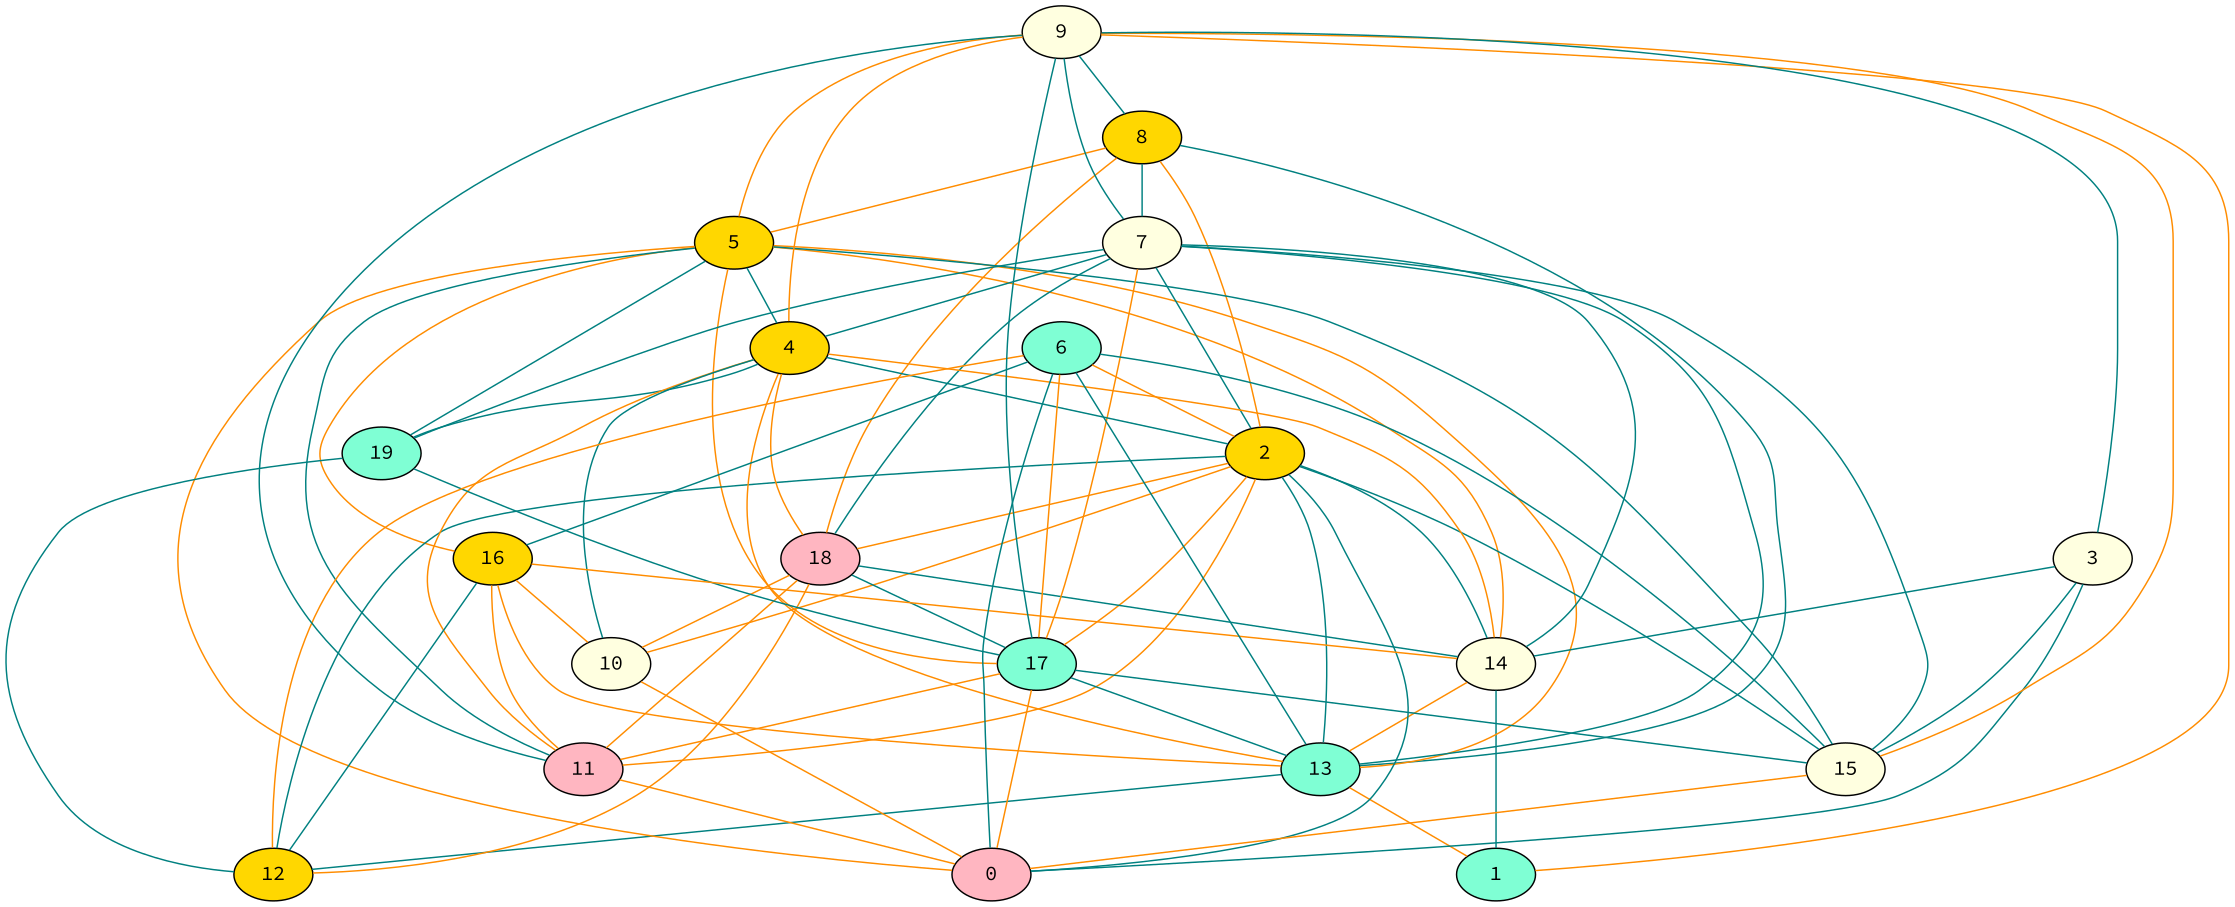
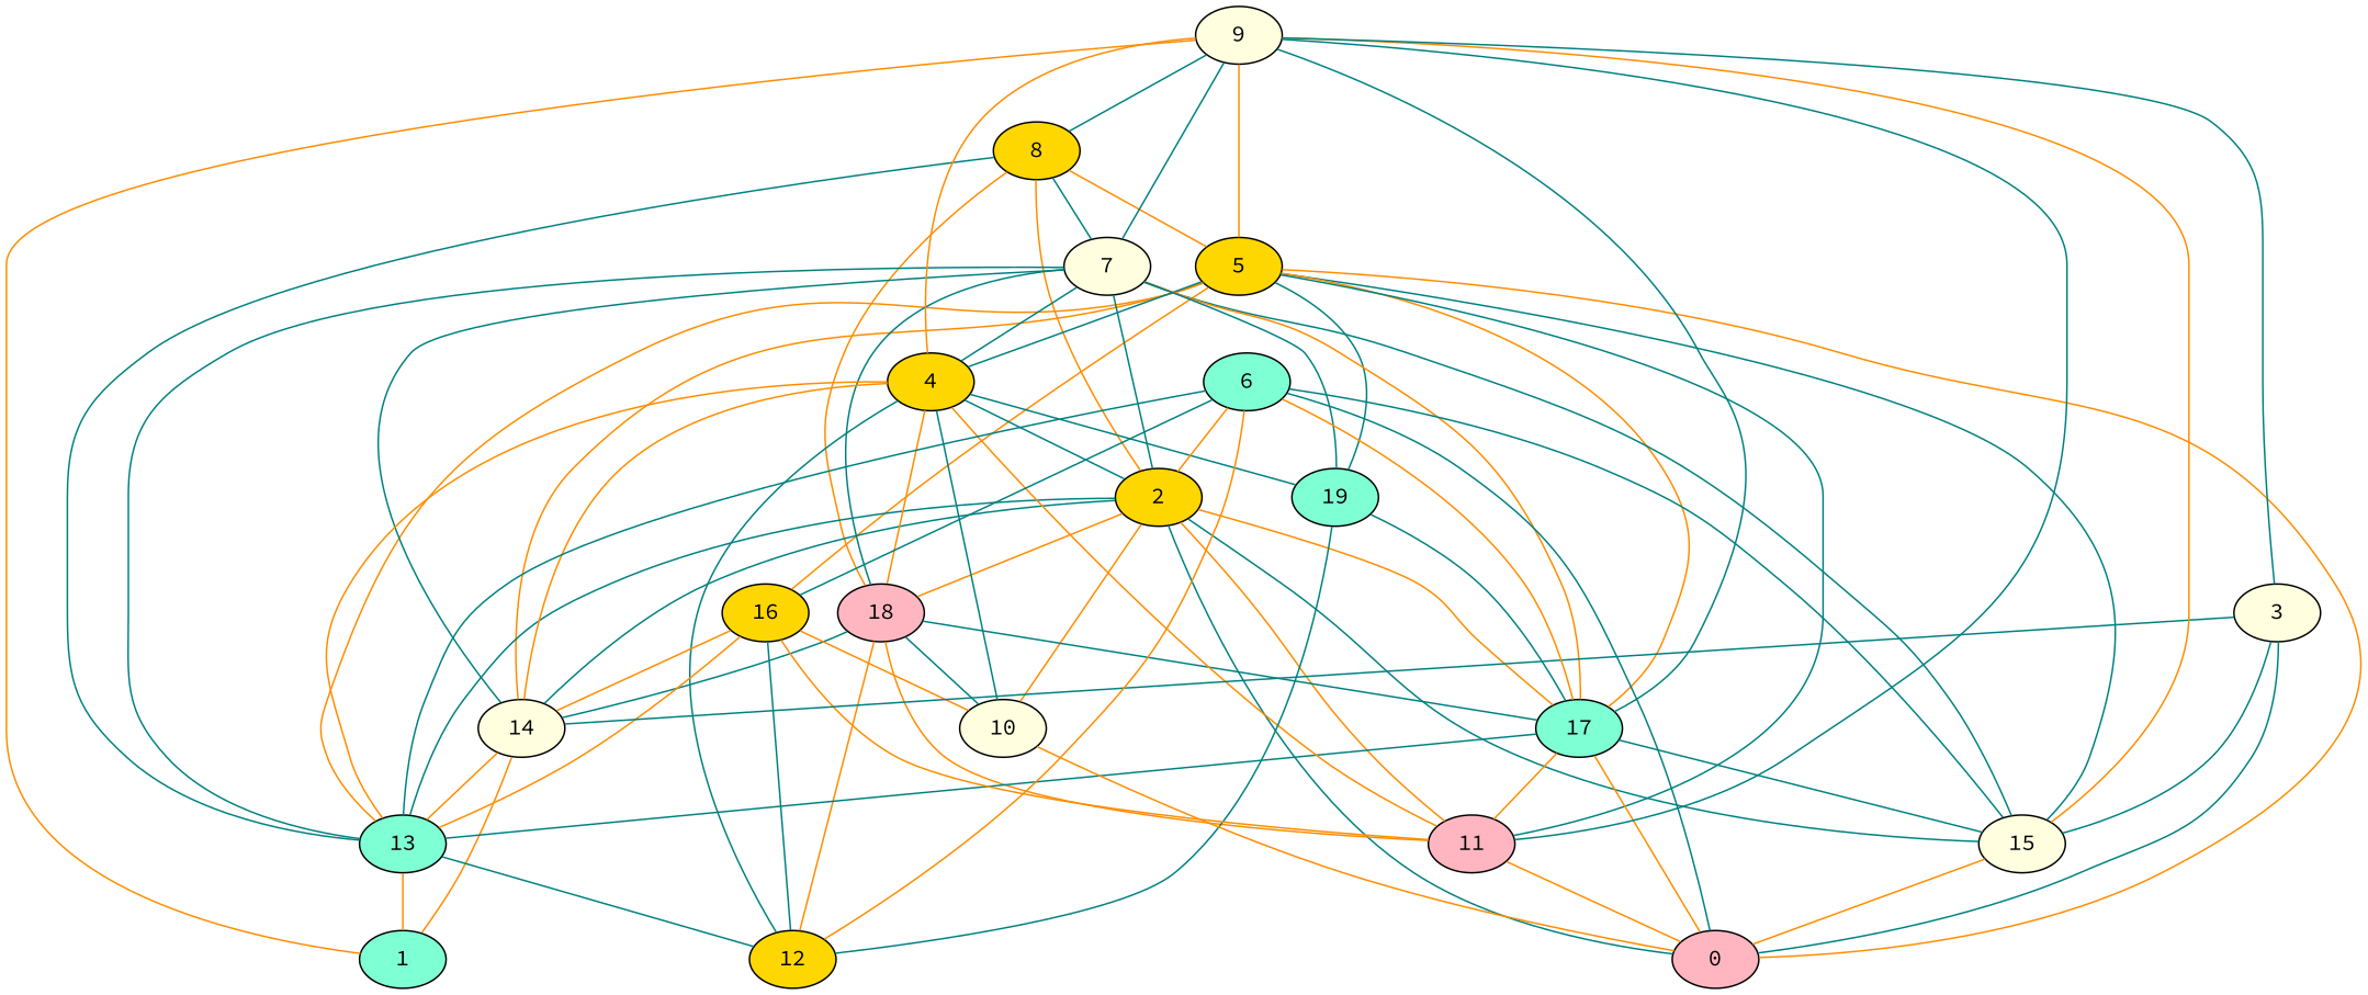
  digraph {
    fontname="Source Code Pro"
    node [fillcolor=lightyellow fontname="Source Code Pro" style=filled]
    edge [color=teal dir=none fontname="Source Code Pro"]
    14
    1 [fillcolor=aquamarine]
    13 [fillcolor=aquamarine]
    8 [fillcolor=gold]
    5 [fillcolor=gold]
    2 [fillcolor=gold]
    18 [fillcolor=lightpink]
    7
    15
    17 [fillcolor=aquamarine]
    4 [fillcolor=gold]
    19 [fillcolor=aquamarine]
    16 [fillcolor=gold]
    11 [fillcolor=lightpink]
    0 [fillcolor=lightpink]
    12 [fillcolor=gold]
    10
    3
    6 [fillcolor=aquamarine]
    9
    subgraph sub_1 {
      14
      1
      13
      8
      5
      2
      18
      7
      15
      17
      4
      19
      16
      11
      0
      12
      10
      3
      6
      9
    }
-   14 -> 1
+   14 -> 1 [color=darkorange]
    14 -> 13 [color=darkorange]
    13 -> 1 [color=darkorange]
    13 -> 12
    8 -> 13
    8 -> 5 [color=darkorange]
    8 -> 2 [color=darkorange]
    8 -> 18 [color=darkorange]
    8 -> 7
    5 -> 14 [color=darkorange]
    5 -> 13 [color=darkorange]
    5 -> 15
    5 -> 17 [color=darkorange]
    5 -> 4
    5 -> 19
    5 -> 16 [color=darkorange]
    5 -> 11
    5 -> 0 [color=darkorange]
    2 -> 14
    2 -> 13
    2 -> 18 [color=darkorange]
    2 -> 15
    2 -> 17 [color=darkorange]
    2 -> 11 [color=darkorange]
    2 -> 0
    2 -> 10 [color=darkorange]
    18 -> 14
    18 -> 17
    18 -> 11 [color=darkorange]
    18 -> 12 [color=darkorange]
-   18 -> 10 [color=darkorange]
+   18 -> 10
    7 -> 14
    7 -> 13
    7 -> 2
    7 -> 18
    7 -> 15
    7 -> 17 [color=darkorange]
    7 -> 4
    7 -> 19
    15 -> 0 [color=darkorange]
    17 -> 13
    17 -> 15
    17 -> 11 [color=darkorange]
    17 -> 0 [color=darkorange]
    4 -> 14 [color=darkorange]
    4 -> 13 [color=darkorange]
    4 -> 2
    4 -> 18 [color=darkorange]
    4 -> 19
    4 -> 11 [color=darkorange]
-   2 -> 12
+   4 -> 12
    4 -> 10
    19 -> 17
    19 -> 12
    16 -> 14 [color=darkorange]
    16 -> 13 [color=darkorange]
    16 -> 11 [color=darkorange]
    16 -> 12
    16 -> 10 [color=darkorange]
    11 -> 0 [color=darkorange]
    10 -> 0 [color=darkorange]
    3 -> 14
    3 -> 15
    3 -> 0
    6 -> 13
    6 -> 2 [color=darkorange]
    6 -> 15
    6 -> 17 [color=darkorange]
    6 -> 16
    6 -> 0
    6 -> 12 [color=darkorange]
    9 -> 1 [color=darkorange]
    9 -> 8
    9 -> 5 [color=darkorange]
    9 -> 7
    9 -> 15 [color=darkorange]
    9 -> 17
    9 -> 4 [color=darkorange]
    9 -> 11
    9 -> 3
  }
